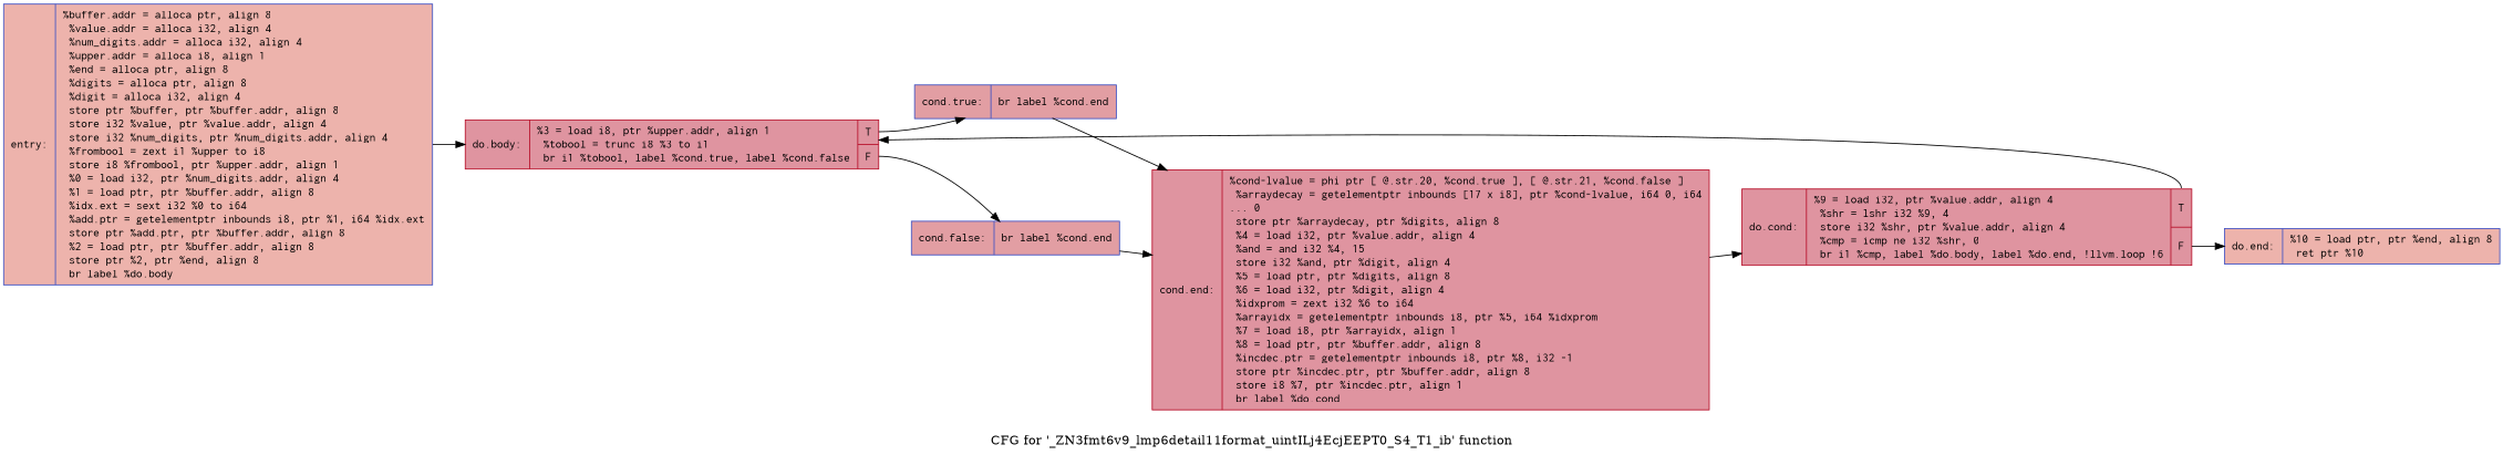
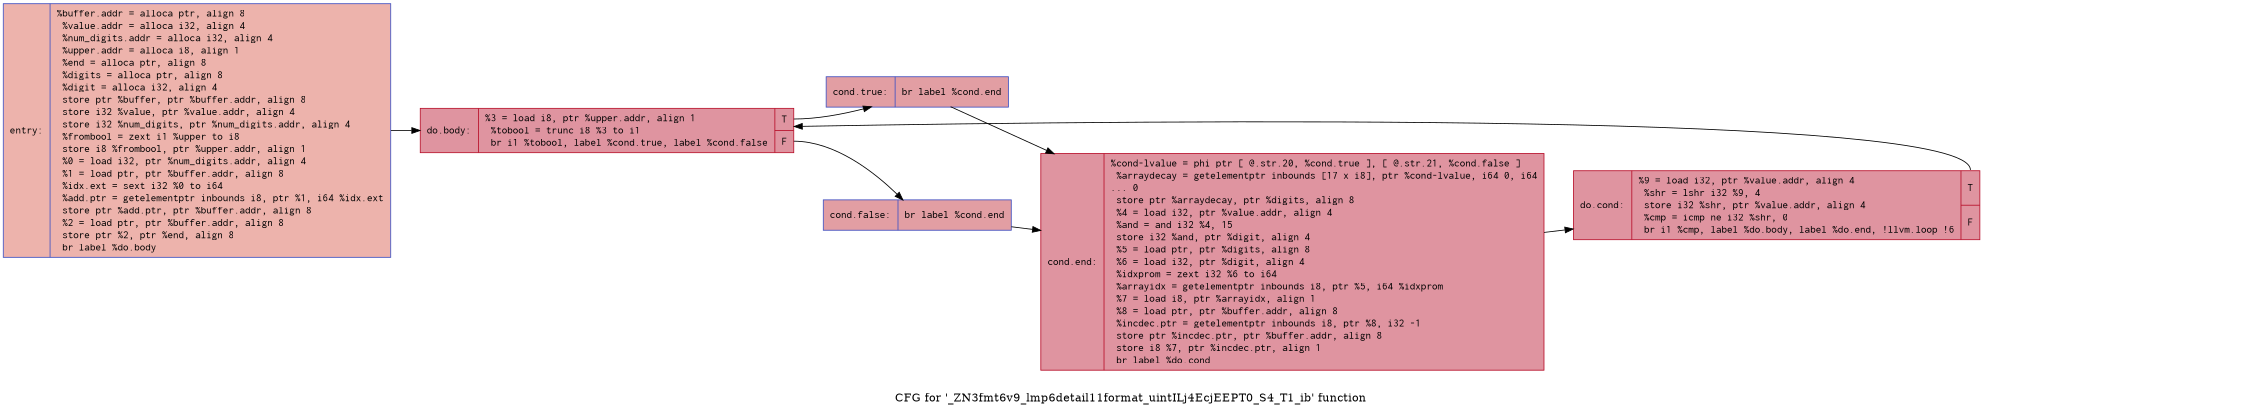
  digraph {
    label="CFG for '_ZN3fmt6v9_lmp6detail11format_uintILj4EcjEEPT0_S4_T1_ib' function"
    rankdir=LR
    node [color="#3d50c3ff" fillcolor="#b70d2870" fontname=Courier shape=record style=filled]
    n1 [fillcolor="#d6524470" label="{entry:\l|  %buffer.addr = alloca ptr, align 8\l  %value.addr = alloca i32, align 4\l  %num_digits.addr = alloca i32, align 4\l  %upper.addr = alloca i8, align 1\l  %end = alloca ptr, align 8\l  %digits = alloca ptr, align 8\l  %digit = alloca i32, align 4\l  store ptr %buffer, ptr %buffer.addr, align 8\l  store i32 %value, ptr %value.addr, align 4\l  store i32 %num_digits, ptr %num_digits.addr, align 4\l  %frombool = zext i1 %upper to i8\l  store i8 %frombool, ptr %upper.addr, align 1\l  %0 = load i32, ptr %num_digits.addr, align 4\l  %1 = load ptr, ptr %buffer.addr, align 8\l  %idx.ext = sext i32 %0 to i64\l  %add.ptr = getelementptr inbounds i8, ptr %1, i64 %idx.ext\l  store ptr %add.ptr, ptr %buffer.addr, align 8\l  %2 = load ptr, ptr %buffer.addr, align 8\l  store ptr %2, ptr %end, align 8\l  br label %do.body\l}"]
    n2 [color="#b70d28ff" label="{do.body:\l|  %3 = load i8, ptr %upper.addr, align 1\l  %tobool = trunc i8 %3 to i1\l  br i1 %tobool, label %cond.true, label %cond.false\l|{<s0>T|<s1>F}}"]
    n3 [fillcolor="#be242e70" label="{cond.true:\l|  br label %cond.end\l}"]
    n4 [fillcolor="#be242e70" label="{cond.false:\l|  br label %cond.end\l}"]
    n5 [color="#b70d28ff" label="{cond.end:\l|  %cond-lvalue = phi ptr [ @.str.20, %cond.true ], [ @.str.21, %cond.false ]\l  %arraydecay = getelementptr inbounds [17 x i8], ptr %cond-lvalue, i64 0, i64\l... 0\l  store ptr %arraydecay, ptr %digits, align 8\l  %4 = load i32, ptr %value.addr, align 4\l  %and = and i32 %4, 15\l  store i32 %and, ptr %digit, align 4\l  %5 = load ptr, ptr %digits, align 8\l  %6 = load i32, ptr %digit, align 4\l  %idxprom = zext i32 %6 to i64\l  %arrayidx = getelementptr inbounds i8, ptr %5, i64 %idxprom\l  %7 = load i8, ptr %arrayidx, align 1\l  %8 = load ptr, ptr %buffer.addr, align 8\l  %incdec.ptr = getelementptr inbounds i8, ptr %8, i32 -1\l  store ptr %incdec.ptr, ptr %buffer.addr, align 8\l  store i8 %7, ptr %incdec.ptr, align 1\l  br label %do.cond\l}"]
    n6 [color="#b70d28ff" label="{do.cond:\l|  %9 = load i32, ptr %value.addr, align 4\l  %shr = lshr i32 %9, 4\l  store i32 %shr, ptr %value.addr, align 4\l  %cmp = icmp ne i32 %shr, 0\l  br i1 %cmp, label %do.body, label %do.end, !llvm.loop !6\l|{<s0>T|<s1>F}}"]
-   n7 [fillcolor="#d6524470" label="{do.end:\l|  %10 = load ptr, ptr %end, align 8\l  ret ptr %10\l}"]
    n1 -> n2
    n2 -> n3 [tailport=s0]
    n2 -> n4 [tailport=s1]
    n3 -> n5
    n4 -> n5
    n5 -> n6
    n6 -> n2 [tailport=s0]
-   n6 -> n7 [tailport=s1]
  }
